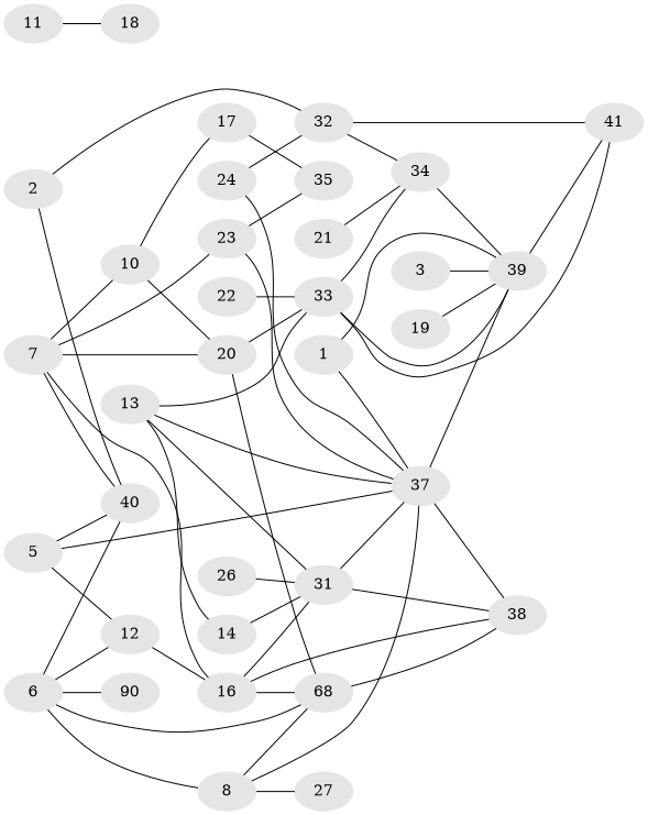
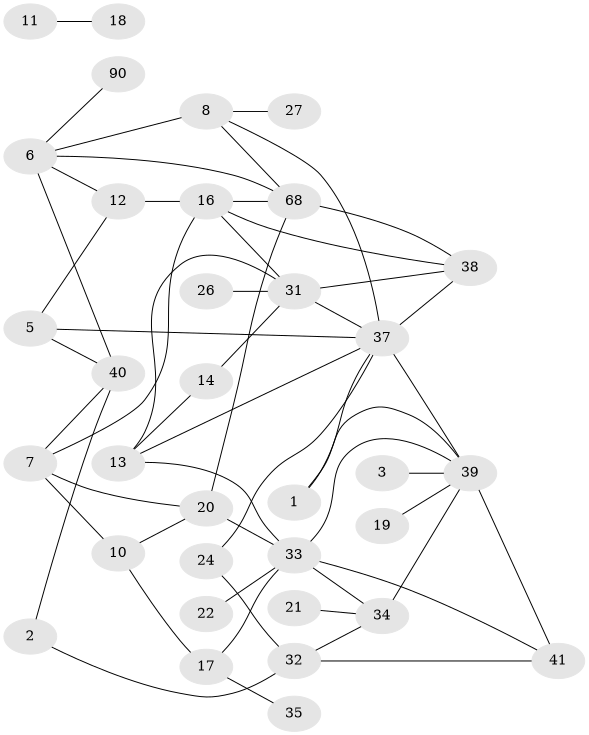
  graph {
    rankdir=LR
    node [color=gray90 style=filled]
    edge [weight=1.0]
    1
    37
    39
    38
    41
    2
    32
    40
    34
    3
    5
    12
    16
    6
    8
    n16 [label=68]
    n17 [label=90]
    27
    7
    10
    20
-   23
    17
    31
    33
    35
    11
    18
    13
    14
    19
    21
    22
    24
    26
    1 -- 37
    1 -- 39
    37 -- 39
    37 -- 38
    39 -- 41
    2 -- 32
    2 -- 40
    32 -- 41 [weight=3.0]
    32 -- 34 [weight=2.0]
    34 -- 39
    3 -- 39
    5 -- 37
    5 -- 40
    5 -- 12
    12 -- 16
    16 -- 38
    16 -- n16
    16 -- 31
    6 -- 40
    6 -- 12
    6 -- 8
    6 -- n16
    6 -- n17
    8 -- 37
    8 -- n16
    8 -- 27
    n16 -- 38
    7 -- 40
    7 -- 16
    7 -- 10
    7 -- 20
-   7 -- 23
    10 -- 20
    10 -- 17
    20 -- n16
    20 -- 33
-   23 -- 37
-   23 -- 35
+   17 -- 33
    17 -- 35
    31 -- 37
    31 -- 38
    33 -- 39
    33 -- 41
    33 -- 34
    11 -- 18 [weight=2.0]
    13 -- 37
    13 -- 31
    13 -- 33
    13 -- 14
    14 -- 31
    19 -- 39
    21 -- 34
    22 -- 33
    24 -- 37
    24 -- 32
    26 -- 31
  }
